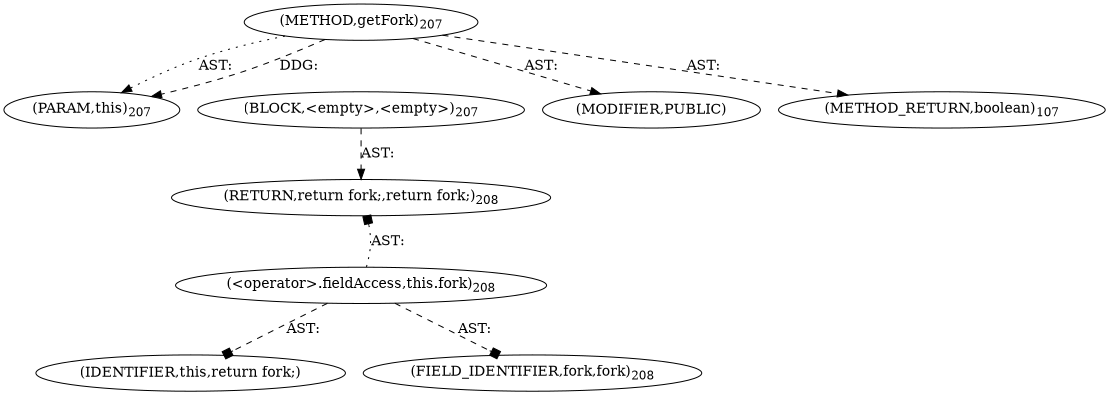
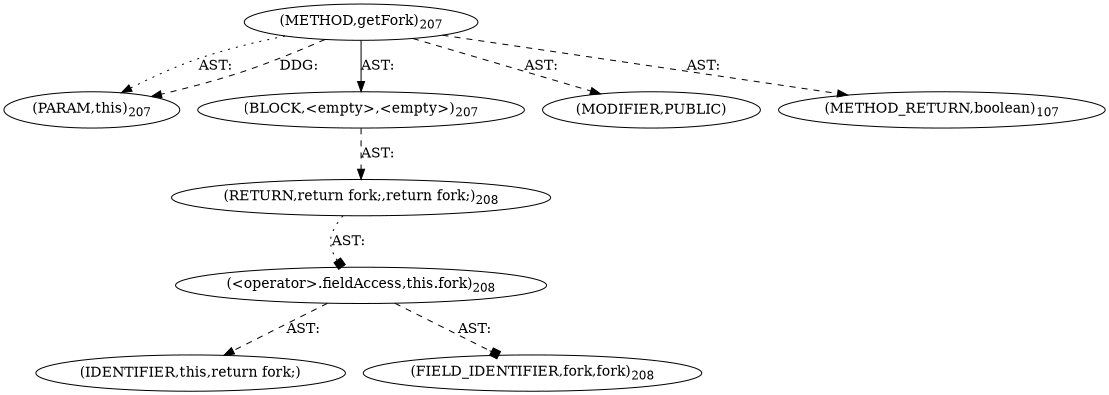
  digraph {
    edge [arrowhead=normal style=dashed]
    n1 [label=<(METHOD,getFork)<SUB>207</SUB>>]
    n2 [label=<(PARAM,this)<SUB>207</SUB>>]
    n3 [label=<(BLOCK,&lt;empty&gt;,&lt;empty&gt;)<SUB>207</SUB>>]
    n4 [label=<(MODIFIER,PUBLIC)>]
    n5 [label=<(METHOD_RETURN,boolean)<SUB>107</SUB>>]
    n6 [label=<(RETURN,return fork;,return fork;)<SUB>208</SUB>>]
    n7 [label=<(&lt;operator&gt;.fieldAccess,this.fork)<SUB>208</SUB>>]
    n8 [label=<(IDENTIFIER,this,return fork;)>]
    n9 [label=<(FIELD_IDENTIFIER,fork,fork)<SUB>208</SUB>>]
    n1 -> n2 [label="AST: " style=dotted]
    n1 -> n2 [label="DDG: "]
+   n1 -> n3 [label="AST: " style=solid]
    n1 -> n4 [label="AST: "]
    n1 -> n5 [label="AST: "]
    n3 -> n6 [label="AST: "]
-   n7 -> n6 [arrowhead=box label="AST: " style=dotted]
-   n7 -> n8 [arrowhead=box label="AST: "]
+   n6 -> n7 [arrowhead=box label="AST: " style=dotted]
+   n7 -> n8 [label="AST: "]
    n7 -> n9 [arrowhead=box label="AST: "]
  }
